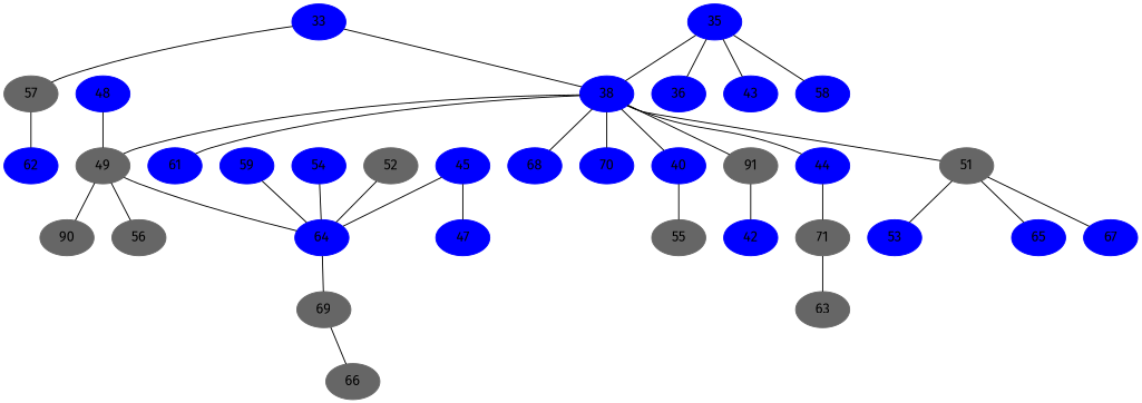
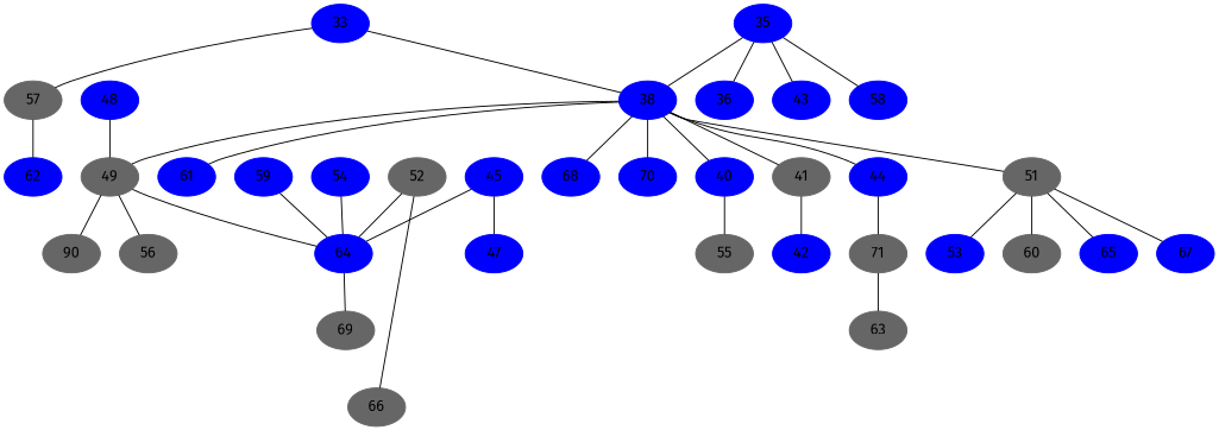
  graph {
    fontname="Fira Sans"
    node [color=blue fontname="Fira Sans" style=filled]
    edge [fontname="Fira Sans"]
    38 [super="+15+13+8"]
    40 [super="+28"]
-   41 [color=gray40 label=91]
+   41 [color=gray40]
    44
    49 [color=gray40 super="+20+31+32"]
    51 [color=gray40 super="+37+39+46"]
    61
    68 [super="+21"]
    70
    33
    57 [color=gray40]
    62
    35 [super="+24"]
    36
    43
    58
    55 [color=gray40]
    42
    71 [color=gray40]
    64 [super="+17+29+30+34"]
    n21 [color=gray40 label=90]
    56 [color=gray40]
    53
+   60 [color=gray40]
    65
    67
    63 [color=gray40]
    45
    47
    69 [color=gray40]
    48
    52 [color=gray40]
    66 [color=gray40]
    54
    59
    38 -- 40
    38 -- 41
    38 -- 44
    38 -- 49
    38 -- 51
    38 -- 61
    38 -- 68
    38 -- 70
    40 -- 55
    41 -- 42
    44 -- 71
    49 -- 64
    49 -- n21
    49 -- 56
    51 -- 53
+   51 -- 60
    51 -- 65
    51 -- 67
    33 -- 38
    33 -- 57
    57 -- 62
    35 -- 38
    35 -- 36
    35 -- 43
    35 -- 58
    71 -- 63
    64 -- 69
    45 -- 64
    45 -- 47
    48 -- 49
    52 -- 64
-   69 -- 66
+   52 -- 66
    54 -- 64
    59 -- 64
  }
